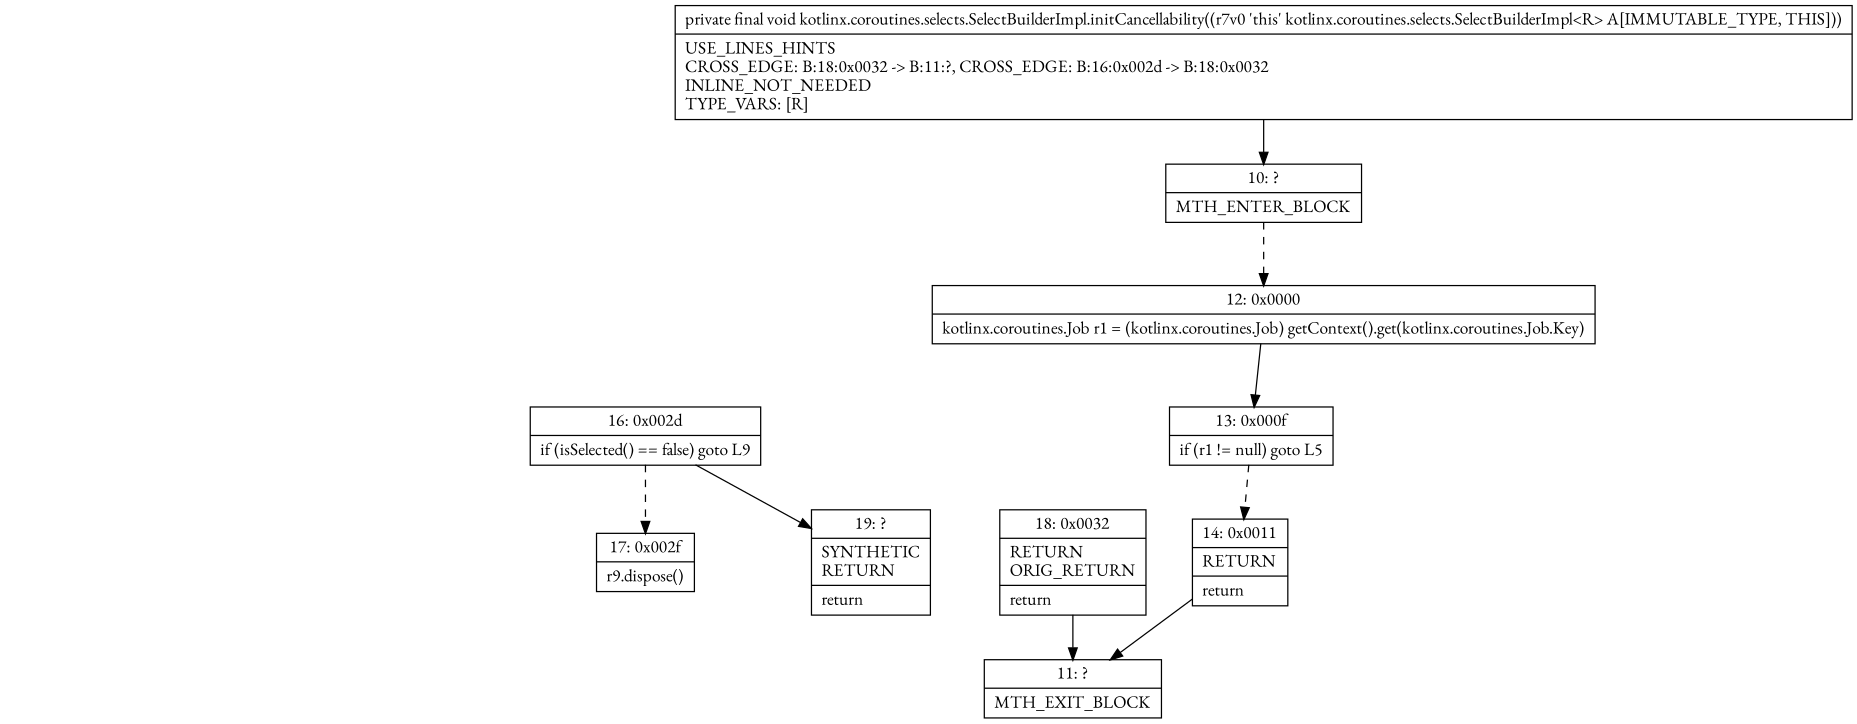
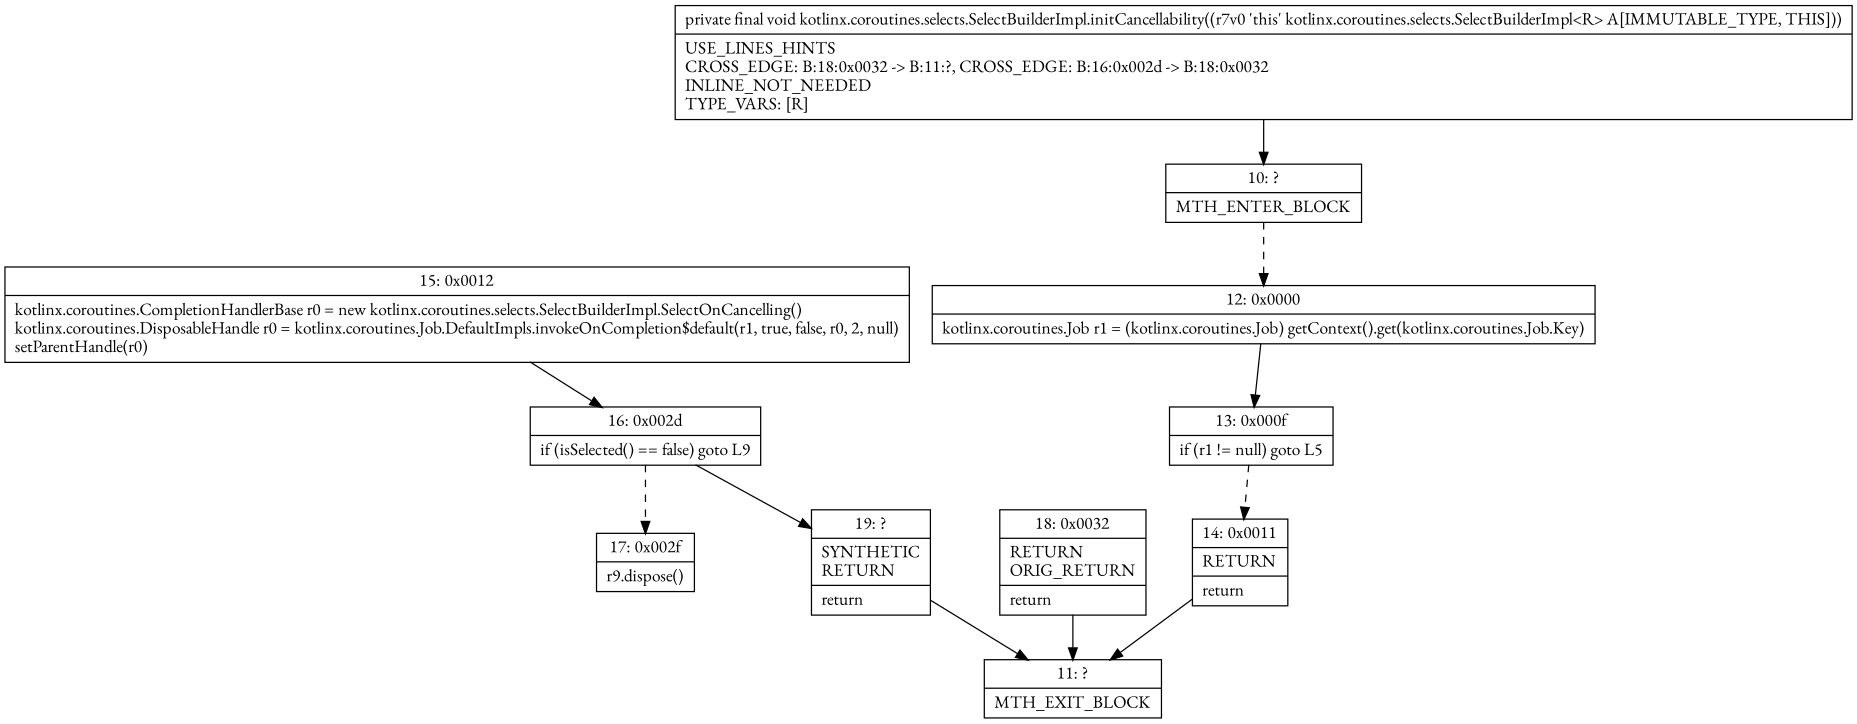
  digraph {
    fontname="EB Garamond"
    node [fontname="EB Garamond" shape=record]
    edge [fontname="EB Garamond"]
    n1 [label="{10\:\ ?|MTH_ENTER_BLOCK\l}"]
    n2 [label="{12\:\ 0x0000|kotlinx.coroutines.Job r1 = (kotlinx.coroutines.Job) getContext().get(kotlinx.coroutines.Job.Key)\l}"]
    n3 [label="{13\:\ 0x000f|if (r1 != null) goto L5\l}"]
    n4 [label="{14\:\ 0x0011|RETURN\l|return\l}"]
    n5 [label="{11\:\ ?|MTH_EXIT_BLOCK\l}"]
+   n6 [label="{15\:\ 0x0012|kotlinx.coroutines.CompletionHandlerBase r0 = new kotlinx.coroutines.selects.SelectBuilderImpl.SelectOnCancelling()\lkotlinx.coroutines.DisposableHandle r0 = kotlinx.coroutines.Job.DefaultImpls.invokeOnCompletion$default(r1, true, false, r0, 2, null)\lsetParentHandle(r0)\l}"]
    n7 [label="{16\:\ 0x002d|if (isSelected() == false) goto L9\l}"]
    n8 [label="{17\:\ 0x002f|r9.dispose()\l}"]
    n9 [label="{19\:\ ?|SYNTHETIC\lRETURN\l|return\l}"]
    n10 [label="{18\:\ 0x0032|RETURN\lORIG_RETURN\l|return\l}"]
    n11 [label="{private final void kotlinx.coroutines.selects.SelectBuilderImpl.initCancellability((r7v0 'this' kotlinx.coroutines.selects.SelectBuilderImpl\<R\> A[IMMUTABLE_TYPE, THIS]))  | USE_LINES_HINTS\lCROSS_EDGE: B:18:0x0032 \-\> B:11:?, CROSS_EDGE: B:16:0x002d \-\> B:18:0x0032\lINLINE_NOT_NEEDED\lTYPE_VARS: [R]\l}"]
    n1 -> n2 [style=dashed]
    n2 -> n3
    n3 -> n4 [style=dashed]
    n4 -> n5
+   n6 -> n7
    n7 -> n8 [style=dashed]
    n7 -> n9
+   n9 -> n5
    n10 -> n5
    n11 -> n1
  }
